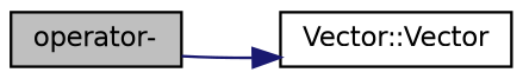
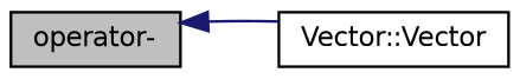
  digraph {
    rankdir=LR
    node [color=black fontname=Helvetica fontsize=10 shape=record style=filled]
    n1 [fillcolor=grey75 fontcolor=black height=0.2 label="operator-" width=0.4]
    n2 [fillcolor=white height=0.2 label="Vector::Vector" width=0.4]
-   n1 -> n2 [color=midnightblue fontname=Helvetica fontsize=10 labelfontname=Helvetica labelfontsize=10 style=solid]
+   n2 -> n1 [color=midnightblue fontname=Helvetica fontsize=10 labelfontname=Helvetica labelfontsize=10 style=solid]
  }
